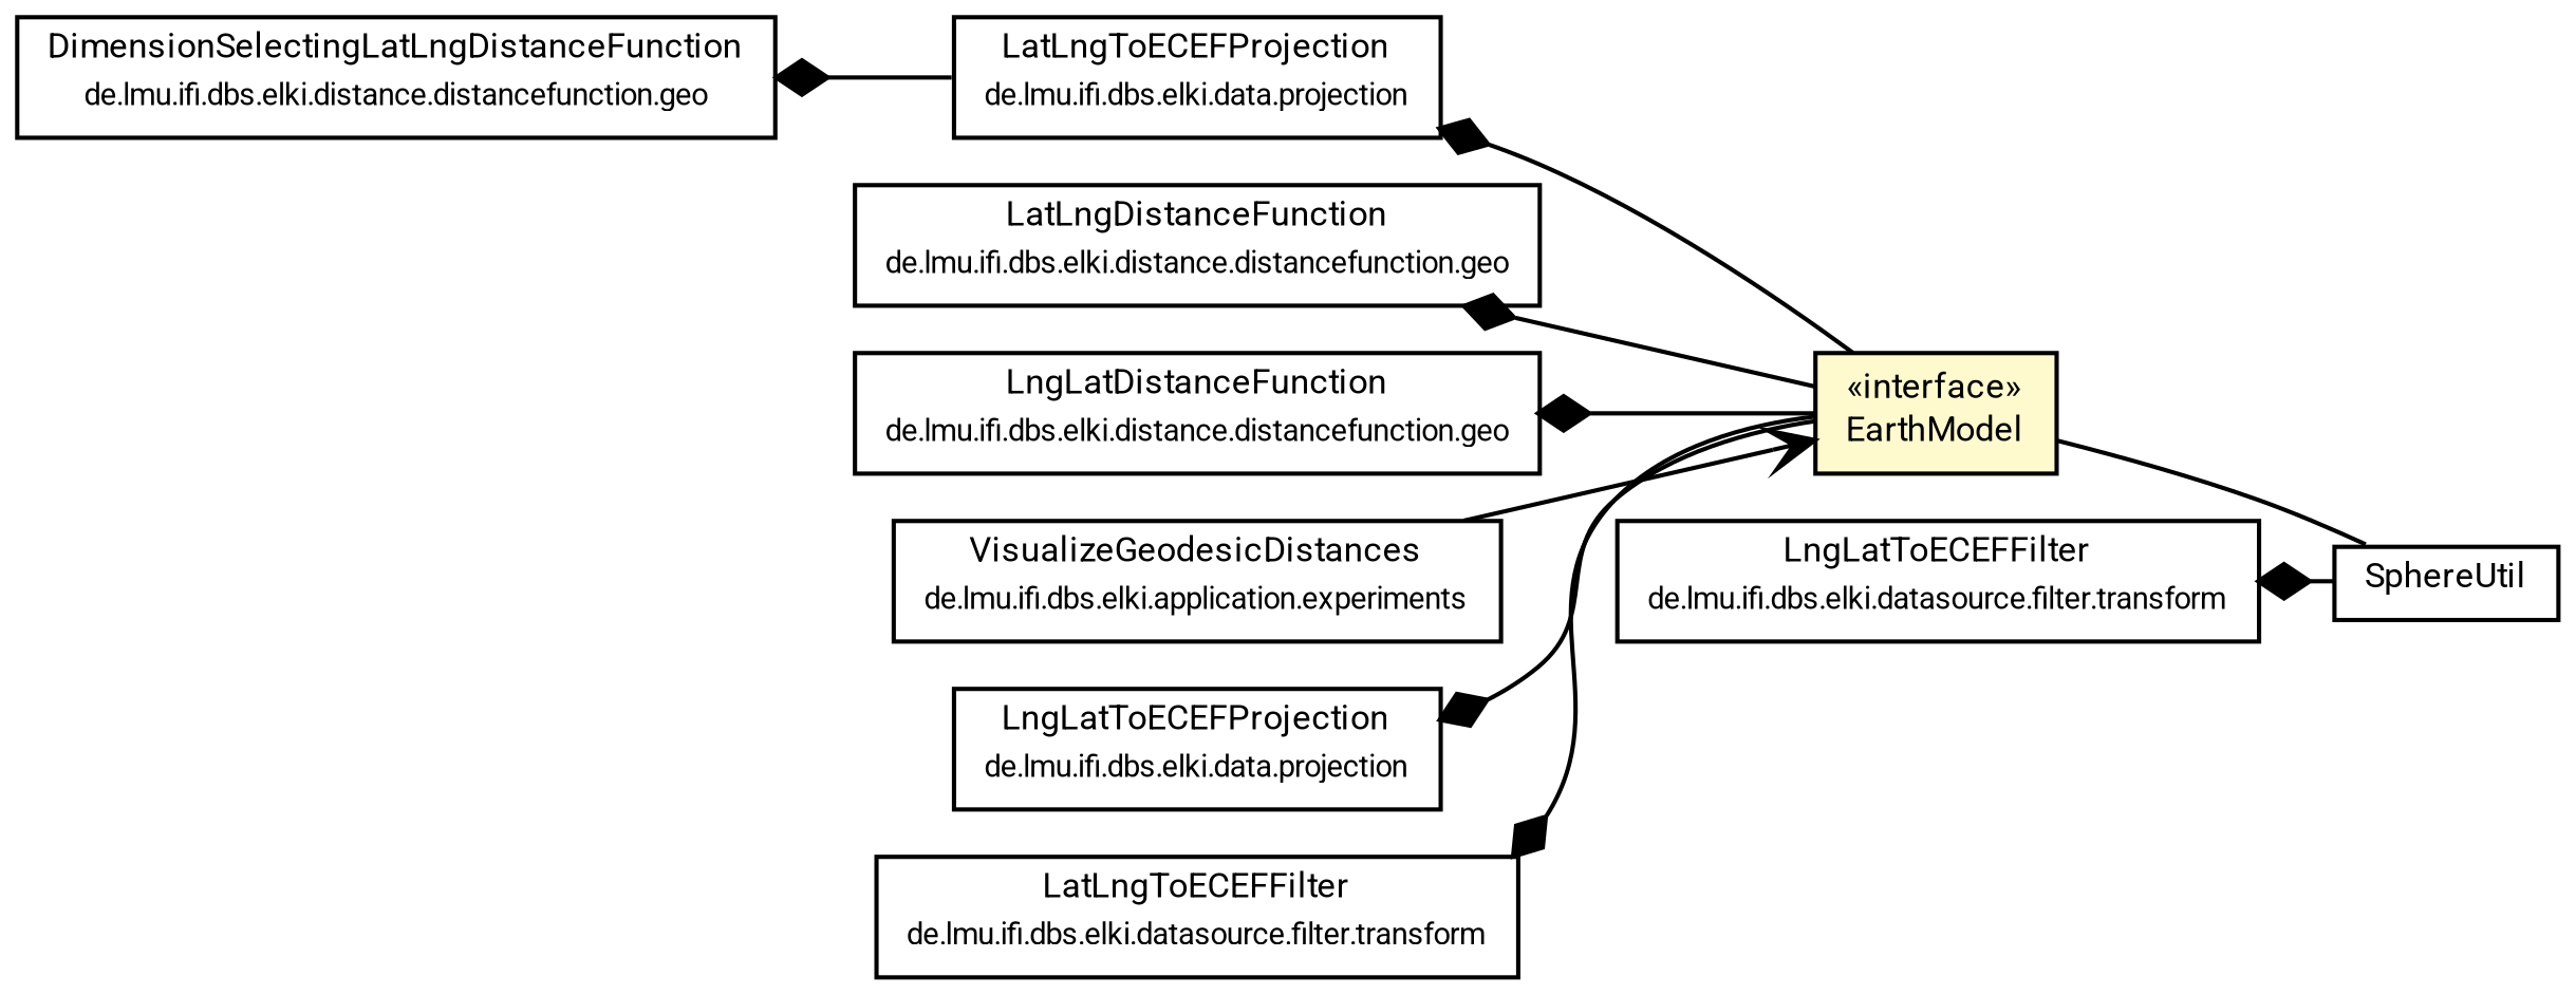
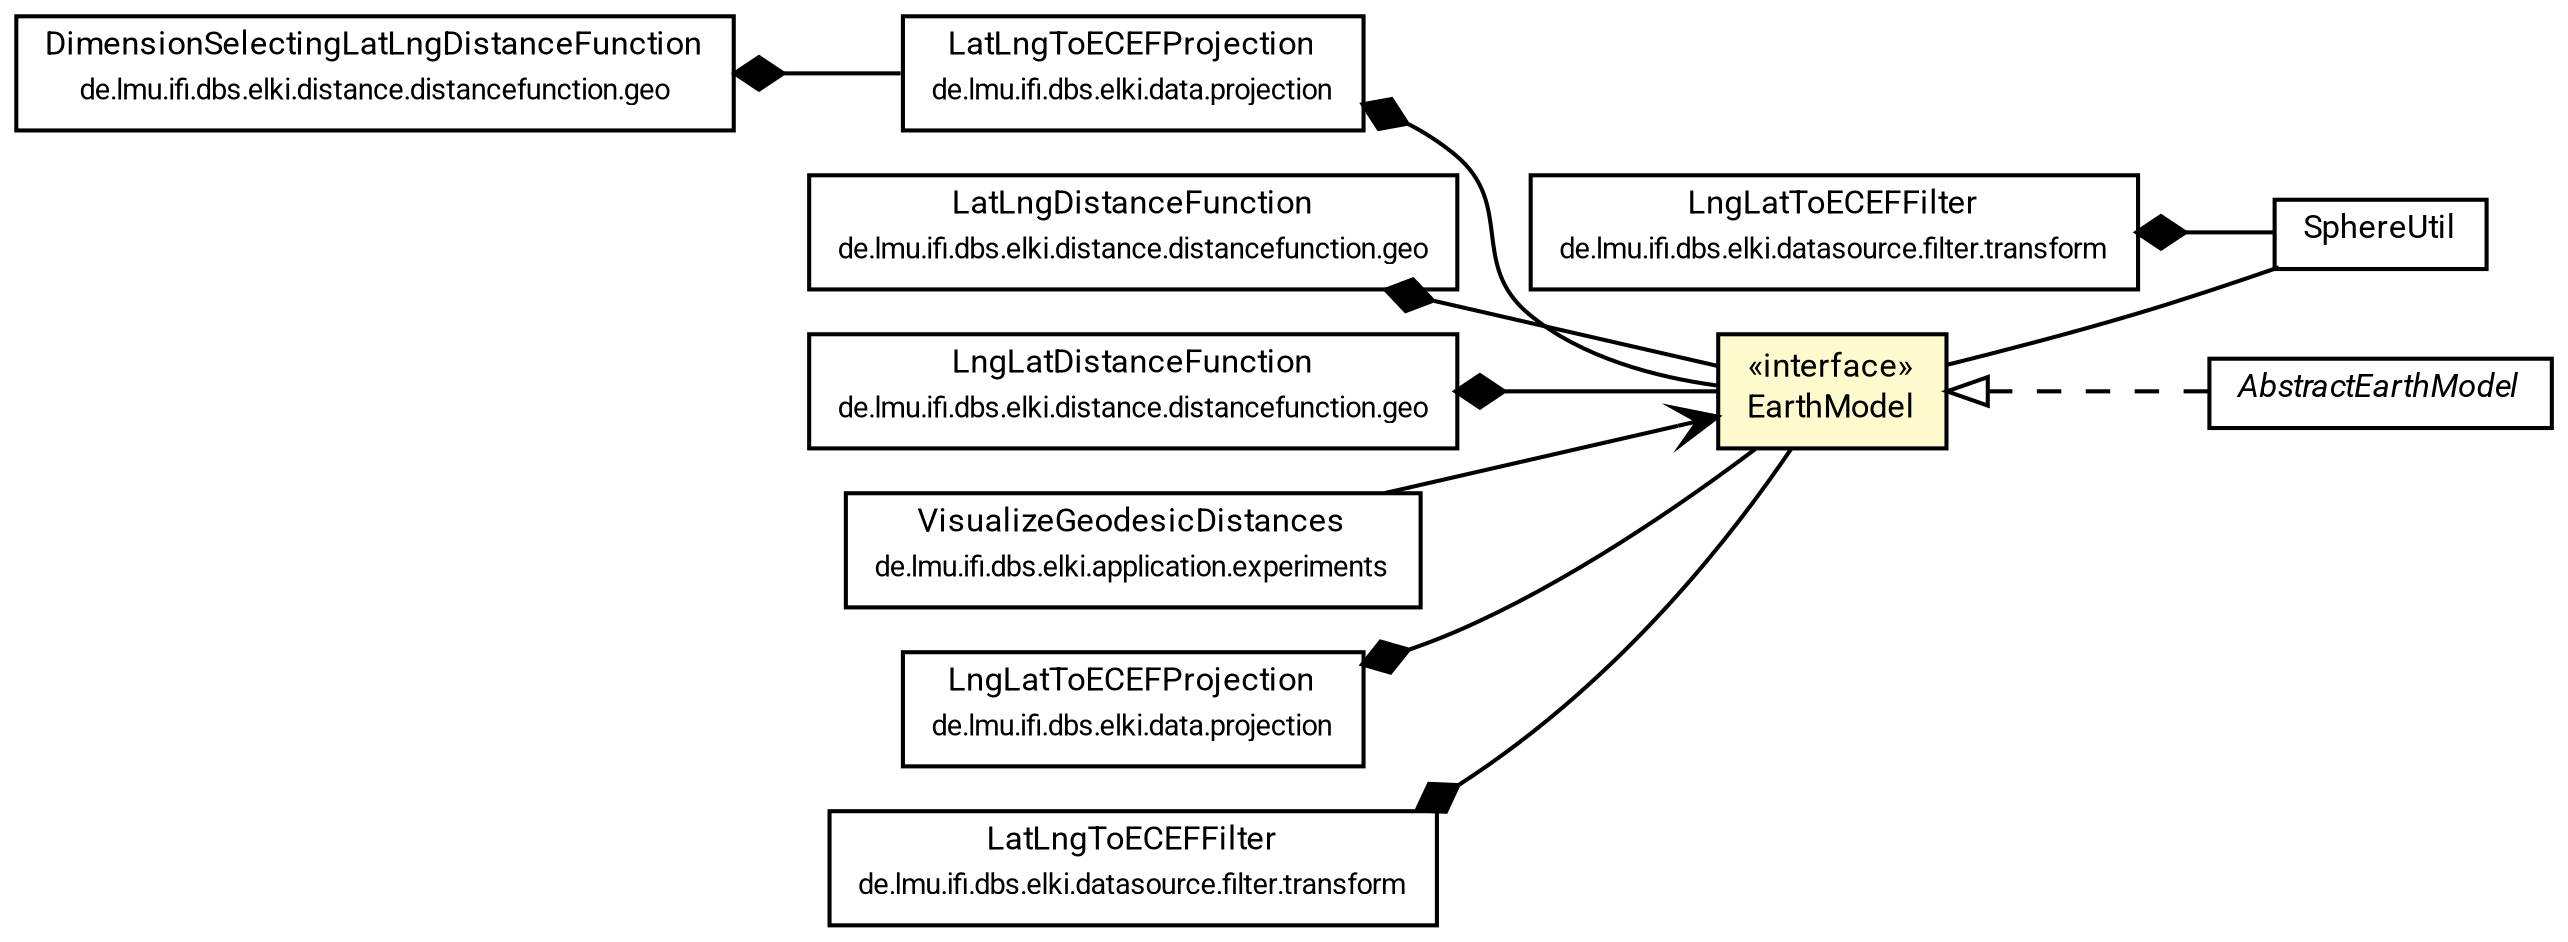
  digraph {
    nodesep=0.15
    rankdir=LR
    ranksep=0.25
    node [fontcolor=black fontname=Roboto fontsize=8 margin=0 shape=plaintext]
    edge [arrowhead=none arrowtail=diamond color=black dir=back fontname=Roboto fontsize=7 labelfontname=Roboto labelfontsize=7 weight=6]
    n1 [height=0 label=<<table title="de.lmu.ifi.dbs.elki.math.geodesy.SphereUtil" border="0" cellborder="1" cellspacing="0" cellpadding="2" href="SphereUtil.html" target="_parent"> 		<tr><td><table border="0" cellspacing="0" cellpadding="1"> 		<tr><td align="center" balign="center"> <font face="Roboto">SphereUtil</font> </td></tr> 		</table></td></tr> 		</table>> width=0]
    n2 [height=0 label=<<table title="de.lmu.ifi.dbs.elki.distance.distancefunction.geo.DimensionSelectingLatLngDistanceFunction" border="0" cellborder="1" cellspacing="0" cellpadding="2" href="../../distance/distancefunction/geo/DimensionSelectingLatLngDistanceFunction.html" target="_parent"> 		<tr><td><table border="0" cellspacing="0" cellpadding="1"> 		<tr><td align="center" balign="center"> <font face="Roboto">DimensionSelectingLatLngDistanceFunction</font> </td></tr> 		<tr><td align="center" balign="center"> <font face="Roboto" point-size="7.0">de.lmu.ifi.dbs.elki.distance.distancefunction.geo</font> </td></tr> 		</table></td></tr> 		</table>> width=0]
    n3 [height=0 label=<<table title="de.lmu.ifi.dbs.elki.data.projection.LatLngToECEFProjection" border="0" cellborder="1" cellspacing="0" cellpadding="2" href="../../data/projection/LatLngToECEFProjection.html" target="_parent"> 		<tr><td><table border="0" cellspacing="0" cellpadding="1"> 		<tr><td align="center" balign="center"> <font face="Roboto">LatLngToECEFProjection</font> </td></tr> 		<tr><td align="center" balign="center"> <font face="Roboto" point-size="7.0">de.lmu.ifi.dbs.elki.data.projection</font> </td></tr> 		</table></td></tr> 		</table>> width=0]
    n4 [height=0 label=<<table title="de.lmu.ifi.dbs.elki.math.geodesy.EarthModel" border="0" cellborder="1" cellspacing="0" cellpadding="2" bgcolor="lemonChiffon" href="EarthModel.html" target="_parent"> 		<tr><td><table border="0" cellspacing="0" cellpadding="1"> 		<tr><td align="center" balign="center"> &#171;interface&#187; </td></tr> 		<tr><td align="center" balign="center"> <font face="Roboto">EarthModel</font> </td></tr> 		</table></td></tr> 		</table>> width=0]
+   n5 [height=0 label=<<table title="de.lmu.ifi.dbs.elki.math.geodesy.AbstractEarthModel" border="0" cellborder="1" cellspacing="0" cellpadding="2" href="AbstractEarthModel.html" target="_parent"> 		<tr><td><table border="0" cellspacing="0" cellpadding="1"> 		<tr><td align="center" balign="center"> <font face="Roboto"><i>AbstractEarthModel</i></font> </td></tr> 		</table></td></tr> 		</table>> width=0]
    n6 [height=0 label=<<table title="de.lmu.ifi.dbs.elki.distance.distancefunction.geo.LatLngDistanceFunction" border="0" cellborder="1" cellspacing="0" cellpadding="2" href="../../distance/distancefunction/geo/LatLngDistanceFunction.html" target="_parent"> 		<tr><td><table border="0" cellspacing="0" cellpadding="1"> 		<tr><td align="center" balign="center"> <font face="Roboto">LatLngDistanceFunction</font> </td></tr> 		<tr><td align="center" balign="center"> <font face="Roboto" point-size="7.0">de.lmu.ifi.dbs.elki.distance.distancefunction.geo</font> </td></tr> 		</table></td></tr> 		</table>> width=0]
    n7 [height=0 label=<<table title="de.lmu.ifi.dbs.elki.distance.distancefunction.geo.LngLatDistanceFunction" border="0" cellborder="1" cellspacing="0" cellpadding="2" href="../../distance/distancefunction/geo/LngLatDistanceFunction.html" target="_parent"> 		<tr><td><table border="0" cellspacing="0" cellpadding="1"> 		<tr><td align="center" balign="center"> <font face="Roboto">LngLatDistanceFunction</font> </td></tr> 		<tr><td align="center" balign="center"> <font face="Roboto" point-size="7.0">de.lmu.ifi.dbs.elki.distance.distancefunction.geo</font> </td></tr> 		</table></td></tr> 		</table>> width=0]
    n8 [height=0 label=<<table title="de.lmu.ifi.dbs.elki.application.experiments.VisualizeGeodesicDistances" border="0" cellborder="1" cellspacing="0" cellpadding="2" href="../../application/experiments/VisualizeGeodesicDistances.html" target="_parent"> 		<tr><td><table border="0" cellspacing="0" cellpadding="1"> 		<tr><td align="center" balign="center"> <font face="Roboto">VisualizeGeodesicDistances</font> </td></tr> 		<tr><td align="center" balign="center"> <font face="Roboto" point-size="7.0">de.lmu.ifi.dbs.elki.application.experiments</font> </td></tr> 		</table></td></tr> 		</table>> width=0]
    n9 [height=0 label=<<table title="de.lmu.ifi.dbs.elki.data.projection.LngLatToECEFProjection" border="0" cellborder="1" cellspacing="0" cellpadding="2" href="../../data/projection/LngLatToECEFProjection.html" target="_parent"> 		<tr><td><table border="0" cellspacing="0" cellpadding="1"> 		<tr><td align="center" balign="center"> <font face="Roboto">LngLatToECEFProjection</font> </td></tr> 		<tr><td align="center" balign="center"> <font face="Roboto" point-size="7.0">de.lmu.ifi.dbs.elki.data.projection</font> </td></tr> 		</table></td></tr> 		</table>> width=0]
    n10 [height=0 label=<<table title="de.lmu.ifi.dbs.elki.datasource.filter.transform.LngLatToECEFFilter" border="0" cellborder="1" cellspacing="0" cellpadding="2" href="../../datasource/filter/transform/LngLatToECEFFilter.html" target="_parent"> 		<tr><td><table border="0" cellspacing="0" cellpadding="1"> 		<tr><td align="center" balign="center"> <font face="Roboto">LngLatToECEFFilter</font> </td></tr> 		<tr><td align="center" balign="center"> <font face="Roboto" point-size="7.0">de.lmu.ifi.dbs.elki.datasource.filter.transform</font> </td></tr> 		</table></td></tr> 		</table>> width=0]
    n11 [height=0 label=<<table title="de.lmu.ifi.dbs.elki.datasource.filter.transform.LatLngToECEFFilter" border="0" cellborder="1" cellspacing="0" cellpadding="2" href="../../datasource/filter/transform/LatLngToECEFFilter.html" target="_parent"> 		<tr><td><table border="0" cellspacing="0" cellpadding="1"> 		<tr><td align="center" balign="center"> <font face="Roboto">LatLngToECEFFilter</font> </td></tr> 		<tr><td align="center" balign="center"> <font face="Roboto" point-size="7.0">de.lmu.ifi.dbs.elki.datasource.filter.transform</font> </td></tr> 		</table></td></tr> 		</table>> width=0]
    n2 -> n3
    n3 -> n4
    n4 -> n1 [weight=2 arrowtail="" dir=""]
+   n4 -> n5 [arrowtail=empty style=dashed weight=9 arrowhead=""]
    n6 -> n4
    n7 -> n4
    n8 -> n4 [arrowhead=open weight=1 arrowtail="" dir=""]
    n9 -> n4
    n10 -> n1
    n11 -> n4
  }
